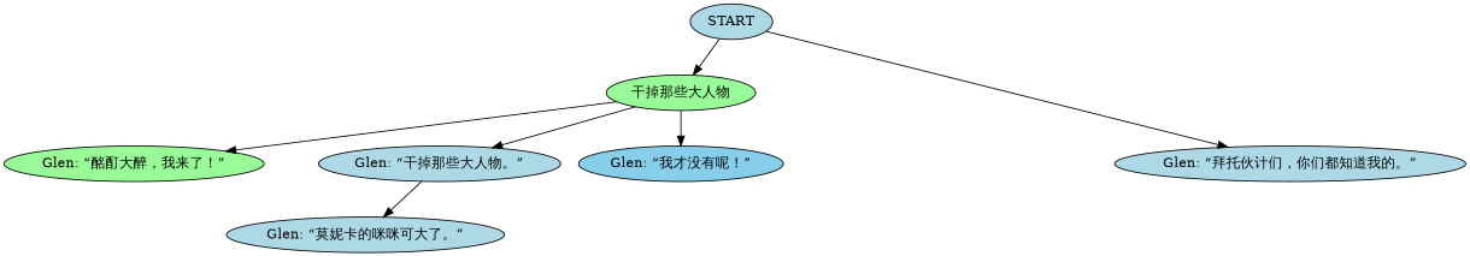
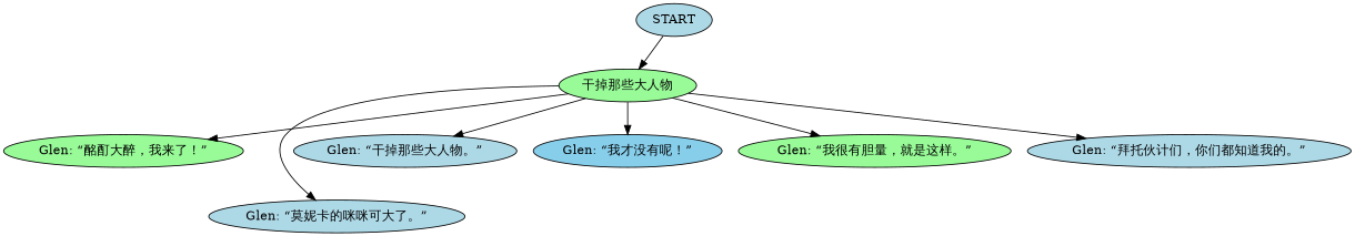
  digraph {
    node [fillcolor=lightblue style=filled]
    n1 [label=START]
    n2 [fillcolor=palegreen label="干掉那些大人物"]
    n3 [fillcolor=palegreen label="Glen: “酩酊大醉，我来了！”"]
    n4 [label="Glen: “莫妮卡的咪咪可大了。”"]
    n5 [label="Glen: “干掉那些大人物。”"]
    n6 [fillcolor=skyblue label="Glen: “我才没有呢！”"]
    n7 [label="Glen: “拜托伙计们，你们都知道我的。”"]
+   n8 [fillcolor=palegreen label="Glen: “我很有胆量，就是这样。”"]
    n1 -> n2
    n2 -> n3
-   n5 -> n4
+   n2 -> n4
    n2 -> n5
    n2 -> n6
-   n1 -> n7
+   n2 -> n7
+   n2 -> n8
  }
